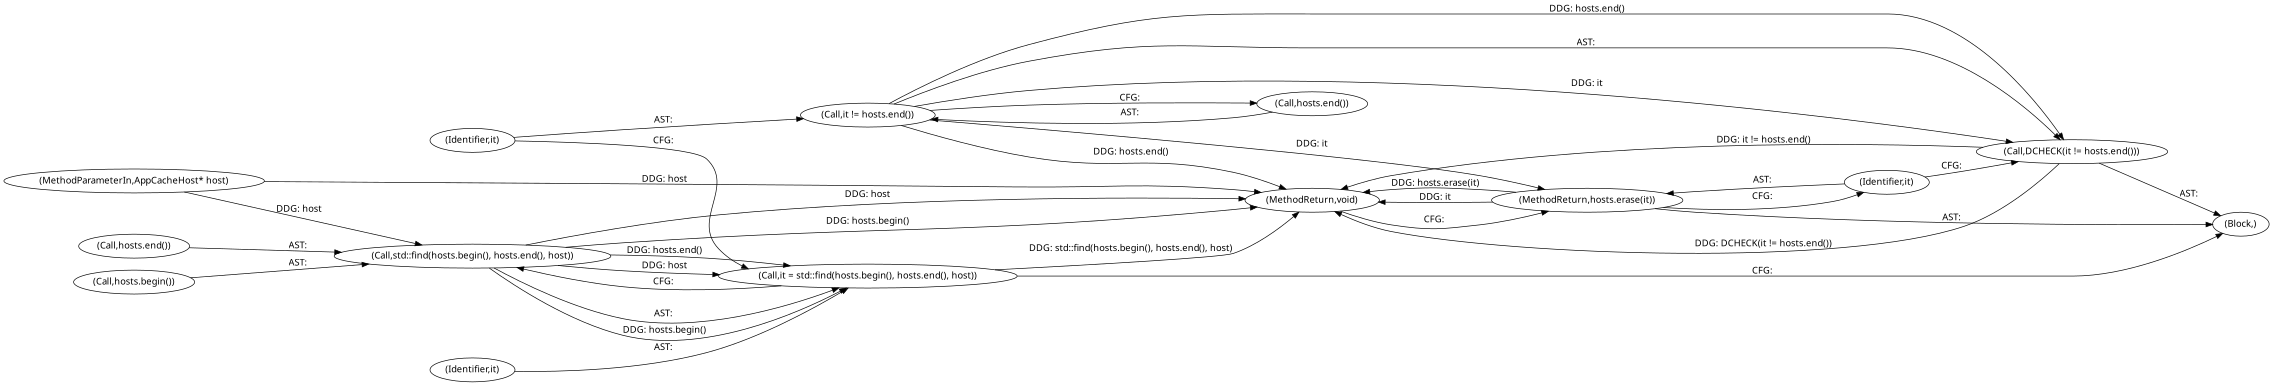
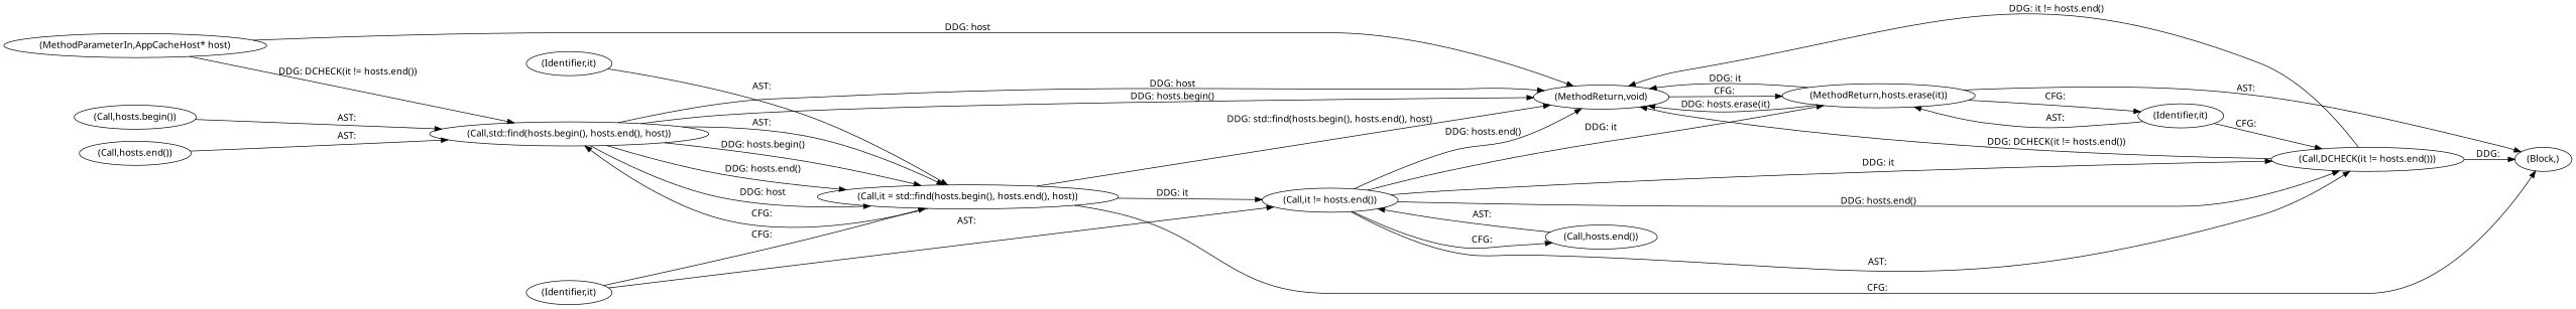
  digraph {
    fontname="Noto Sans"
    rankdir=LR
    node [fontname="Noto Sans"]
    edge [fontname="Noto Sans"]
    n1 [label="(MethodParameterIn,AppCacheHost* host)"]
    n2 [label="(Call,std::find(hosts.begin(), hosts.end(), host))"]
    n3 [label="(MethodReturn,void)"]
    n4 [label="(Call,it = std::find(hosts.begin(), hosts.end(), host))"]
    n5 [label="(MethodReturn,hosts.erase(it))"]
    n6 [label="(Call,it != hosts.end())"]
    n7 [label="(Block,)"]
    n8 [label="(Call,DCHECK(it != hosts.end()))"]
    n9 [label="(Call,hosts.end())"]
    n10 [label="(Identifier,it)"]
    n11 [label="(Call,hosts.begin())"]
    n12 [label="(Call,hosts.end())"]
    n13 [label="(Identifier,it)"]
    n14 [label="(Identifier,it)"]
-   n1 -> n2 [label="DDG: host"]
+   n1 -> n2 [label="DDG: DCHECK(it != hosts.end())"]
    n1 -> n3 [label="DDG: host"]
    n2 -> n3 [label="DDG: hosts.begin()"]
    n2 -> n3 [label="DDG: host"]
    n2 -> n4 [label="AST: "]
    n2 -> n4 [label="DDG: hosts.begin()"]
    n2 -> n4 [label="DDG: hosts.end()"]
    n2 -> n4 [label="DDG: host"]
    n3 -> n5 [label="CFG: "]
    n4 -> n2 [label="CFG: "]
    n4 -> n3 [label="DDG: std::find(hosts.begin(), hosts.end(), host)"]
+   n4 -> n6 [label="DDG: it"]
    n4 -> n7 [label="CFG: "]
    n5 -> n3 [label="DDG: hosts.erase(it)"]
    n5 -> n3 [label="DDG: it"]
    n5 -> n7 [label="AST: "]
    n5 -> n10 [label="CFG: "]
    n6 -> n3 [label="DDG: hosts.end()"]
    n6 -> n5 [label="DDG: it"]
    n6 -> n8 [label="AST: "]
    n6 -> n8 [label="DDG: it"]
    n6 -> n8 [label="DDG: hosts.end()"]
    n6 -> n9 [label="CFG: "]
    n8 -> n3 [label="DDG: DCHECK(it != hosts.end())"]
    n8 -> n3 [label="DDG: it != hosts.end()"]
-   n8 -> n7 [label="AST: "]
+   n8 -> n7 [label="DDG: "]
    n9 -> n6 [label="AST: "]
    n10 -> n5 [label="AST: "]
    n10 -> n8 [label="CFG: "]
    n11 -> n2 [label="AST: "]
    n12 -> n2 [label="AST: "]
    n13 -> n4 [label="CFG: "]
    n13 -> n6 [label="AST: "]
    n14 -> n4 [label="AST: "]
  }
